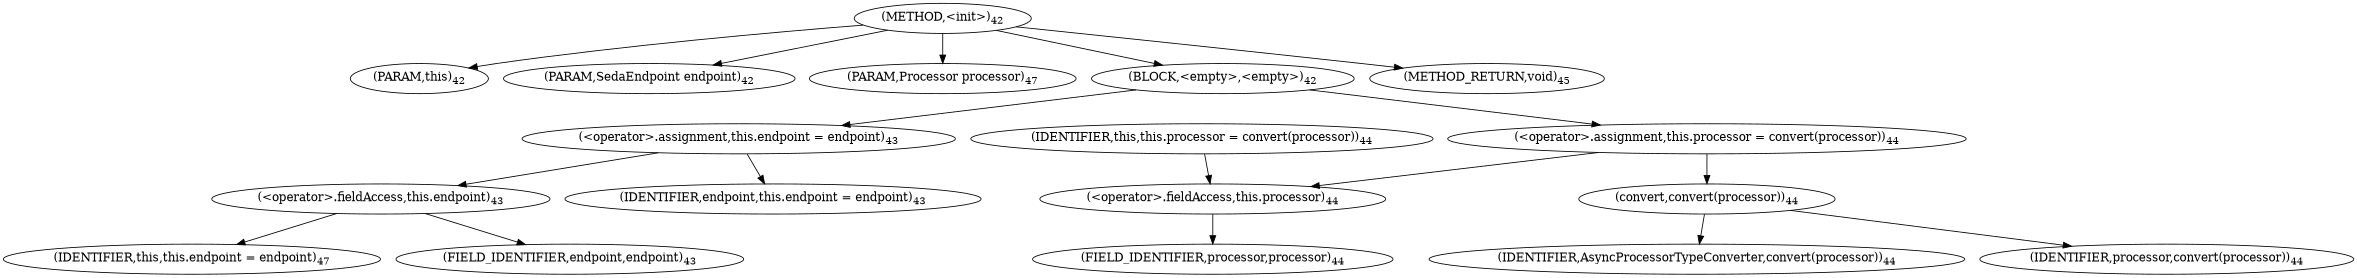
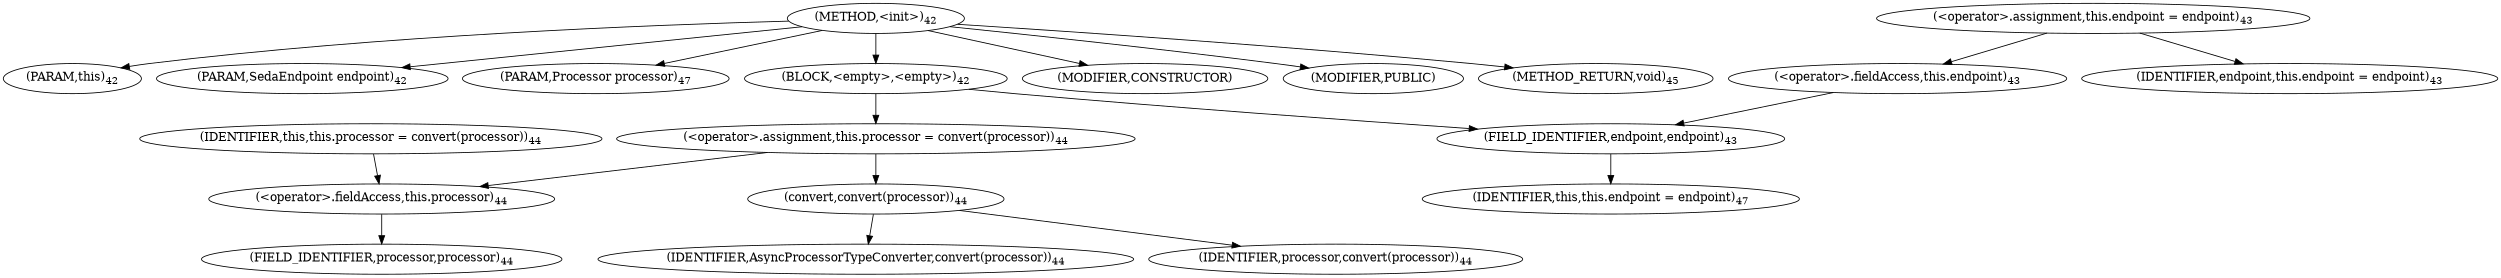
  digraph {
    n1 [label=<(METHOD,&lt;init&gt;)<SUB>42</SUB>>]
    n2 [label=<(PARAM,this)<SUB>42</SUB>>]
    n3 [label=<(PARAM,SedaEndpoint endpoint)<SUB>42</SUB>>]
    n4 [label=<(PARAM,Processor processor)<SUB>47</SUB>>]
    n5 [label=<(BLOCK,&lt;empty&gt;,&lt;empty&gt;)<SUB>42</SUB>>]
+   n6 [label=<(MODIFIER,CONSTRUCTOR)>]
+   n7 [label=<(MODIFIER,PUBLIC)>]
    n8 [label=<(METHOD_RETURN,void)<SUB>45</SUB>>]
    n9 [label=<(&lt;operator&gt;.assignment,this.endpoint = endpoint)<SUB>43</SUB>>]
    n10 [label=<(&lt;operator&gt;.assignment,this.processor = convert(processor))<SUB>44</SUB>>]
    n11 [label=<(&lt;operator&gt;.fieldAccess,this.endpoint)<SUB>43</SUB>>]
    n12 [label=<(IDENTIFIER,endpoint,this.endpoint = endpoint)<SUB>43</SUB>>]
    n13 [label=<(&lt;operator&gt;.fieldAccess,this.processor)<SUB>44</SUB>>]
    n14 [label=<(convert,convert(processor))<SUB>44</SUB>>]
    n15 [label=<(IDENTIFIER,this,this.endpoint = endpoint)<SUB>47</SUB>>]
    n16 [label=<(FIELD_IDENTIFIER,endpoint,endpoint)<SUB>43</SUB>>]
    n17 [label=<(FIELD_IDENTIFIER,processor,processor)<SUB>44</SUB>>]
    n18 [label=<(IDENTIFIER,AsyncProcessorTypeConverter,convert(processor))<SUB>44</SUB>>]
    n19 [label=<(IDENTIFIER,processor,convert(processor))<SUB>44</SUB>>]
    n20 [label=<(IDENTIFIER,this,this.processor = convert(processor))<SUB>44</SUB>>]
    n1 -> n2
    n1 -> n3
    n1 -> n4
    n1 -> n5
+   n1 -> n6
+   n1 -> n7
    n1 -> n8
-   n5 -> n9
+   n5 -> n16
    n5 -> n10
    n9 -> n11
    n9 -> n12
    n10 -> n13
    n10 -> n14
-   n11 -> n15
+   n16 -> n15
    n11 -> n16
    n13 -> n17
    n14 -> n18
    n14 -> n19
    n20 -> n13
  }
